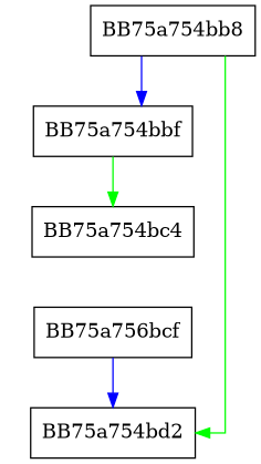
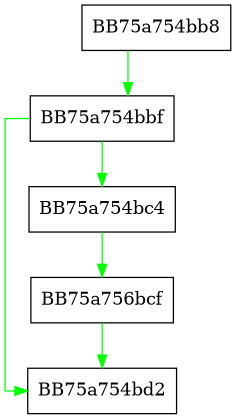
  digraph {
    splines=ortho
    node [shape=box]
    edge [color=green]
    BB75a754bb8
    BB75a754bbf
    BB75a754bd2
    BB75a754bc4
    n5 [label=BB75a756bcf]
-   BB75a754bb8 -> BB75a754bbf [color=blue]
-   BB75a754bb8 -> BB75a754bd2
+   BB75a754bb8 -> BB75a754bbf
+   BB75a754bbf -> BB75a754bd2
    BB75a754bbf -> BB75a754bc4
-   n5 -> BB75a754bd2 [color=blue]
+   BB75a754bc4 -> n5
+   n5 -> BB75a754bd2
  }
